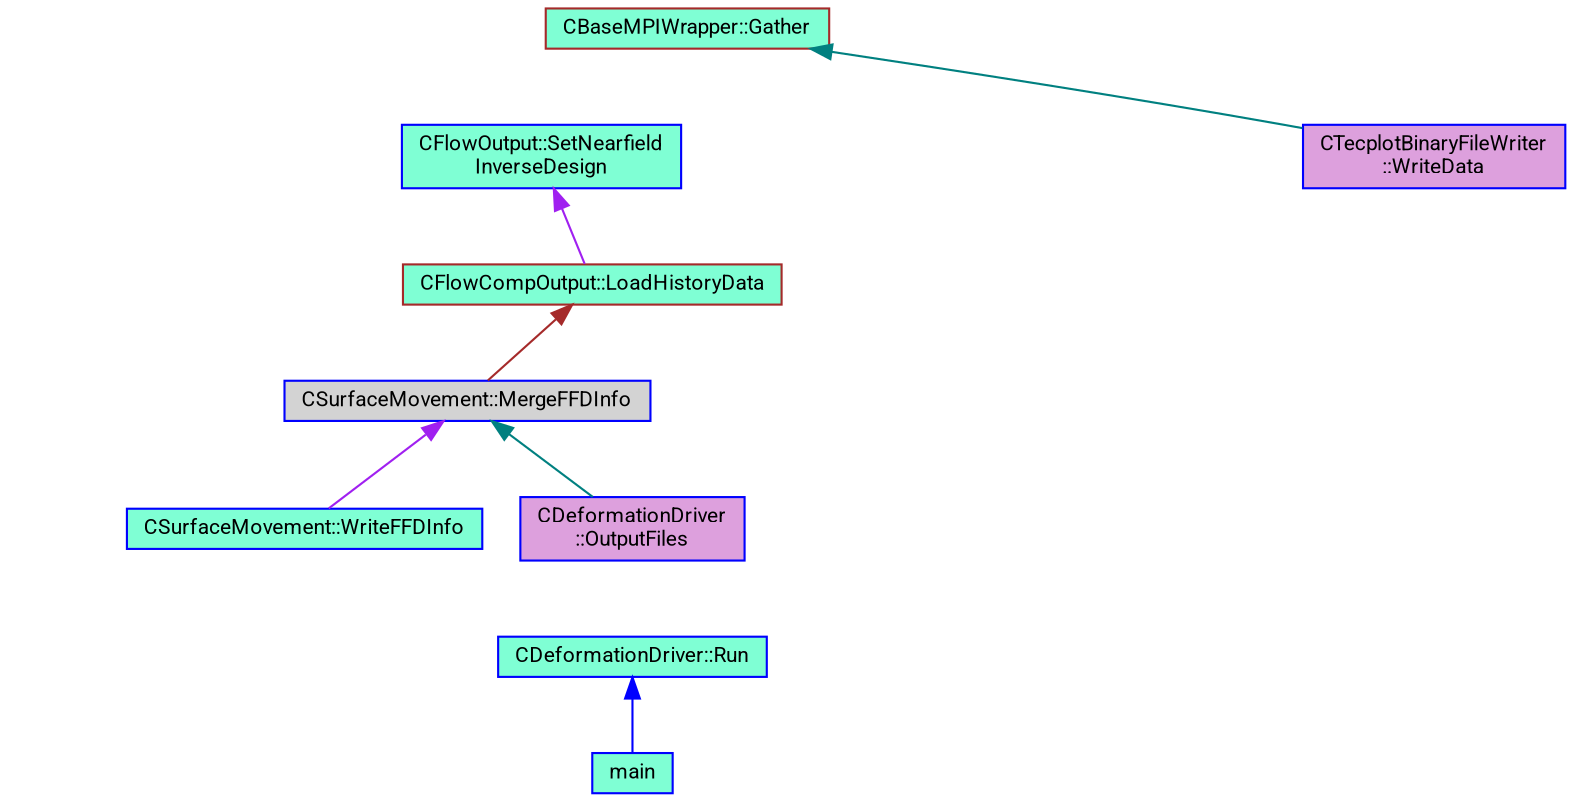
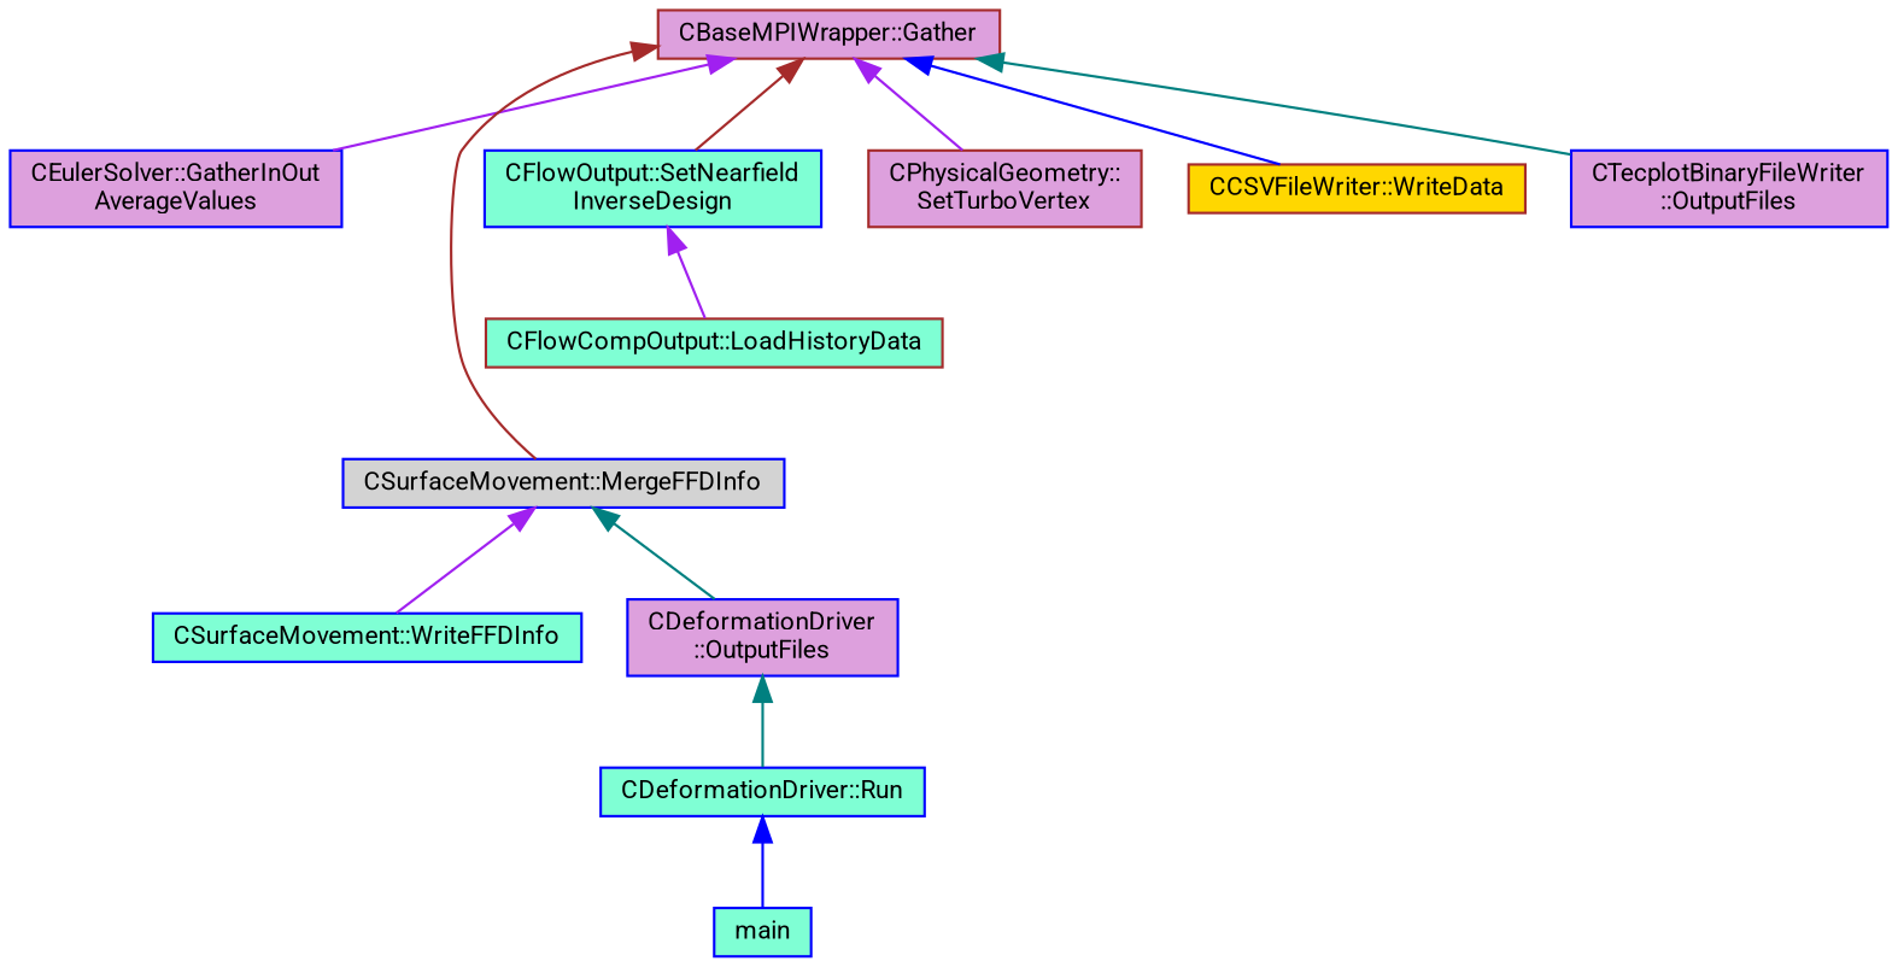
  digraph {
    fontname=Roboto
    rankdir=TB
    node [color=blue fillcolor=plum fontname=Roboto fontsize=10 shape=box style=filled]
    edge [color=purple dir=back fontname=Roboto fontsize=10 labelfontname=Helvetica labelfontsize=10 style=solid]
-   n1 [color=brown fillcolor=aquamarine fontcolor=black height=0.2 label="CBaseMPIWrapper::Gather" width=0.4]
+   n1 [color=brown fontcolor=black height=0.2 label="CBaseMPIWrapper::Gather" width=0.4]
+   n2 [height=0.2 label="CEulerSolver::GatherInOut\lAverageValues" width=0.4]
    n3 [fillcolor=lightgrey height=0.2 label="CSurfaceMovement::MergeFFDInfo" width=0.4]
    n4 [fillcolor=aquamarine height=0.2 label="CFlowOutput::SetNearfield\lInverseDesign" width=0.4]
-   n7 [height=0.2 label="CTecplotBinaryFileWriter\l::WriteData" width=0.4]
+   n5 [color=brown height=0.2 label="CPhysicalGeometry::\lSetTurboVertex" width=0.4]
+   n6 [color=brown fillcolor=gold height=0.2 label="CCSVFileWriter::WriteData" width=0.4]
+   n7 [height=0.2 label="CTecplotBinaryFileWriter\l::OutputFiles" width=0.4]
    n8 [fillcolor=aquamarine height=0.2 label="CSurfaceMovement::WriteFFDInfo" width=0.4]
    n9 [height=0.2 label="CDeformationDriver\l::OutputFiles" width=0.4]
    n10 [color=brown fillcolor=aquamarine height=0.2 label="CFlowCompOutput::LoadHistoryData" width=0.4]
    n11 [fillcolor=aquamarine height=0.2 label="CDeformationDriver::Run" width=0.4]
    n12 [fillcolor=aquamarine height=0.2 label=main width=0.4]
-   n10 -> n3 [color=brown]
+   n1 -> n2
+   n1 -> n3 [color=brown]
+   n1 -> n4 [color=brown]
+   n1 -> n5
+   n1 -> n6 [color=blue]
    n1 -> n7 [color=teal]
    n3 -> n8
    n3 -> n9 [color=teal]
    n4 -> n10
+   n9 -> n11 [color=teal]
    n11 -> n12 [color=blue]
  }
